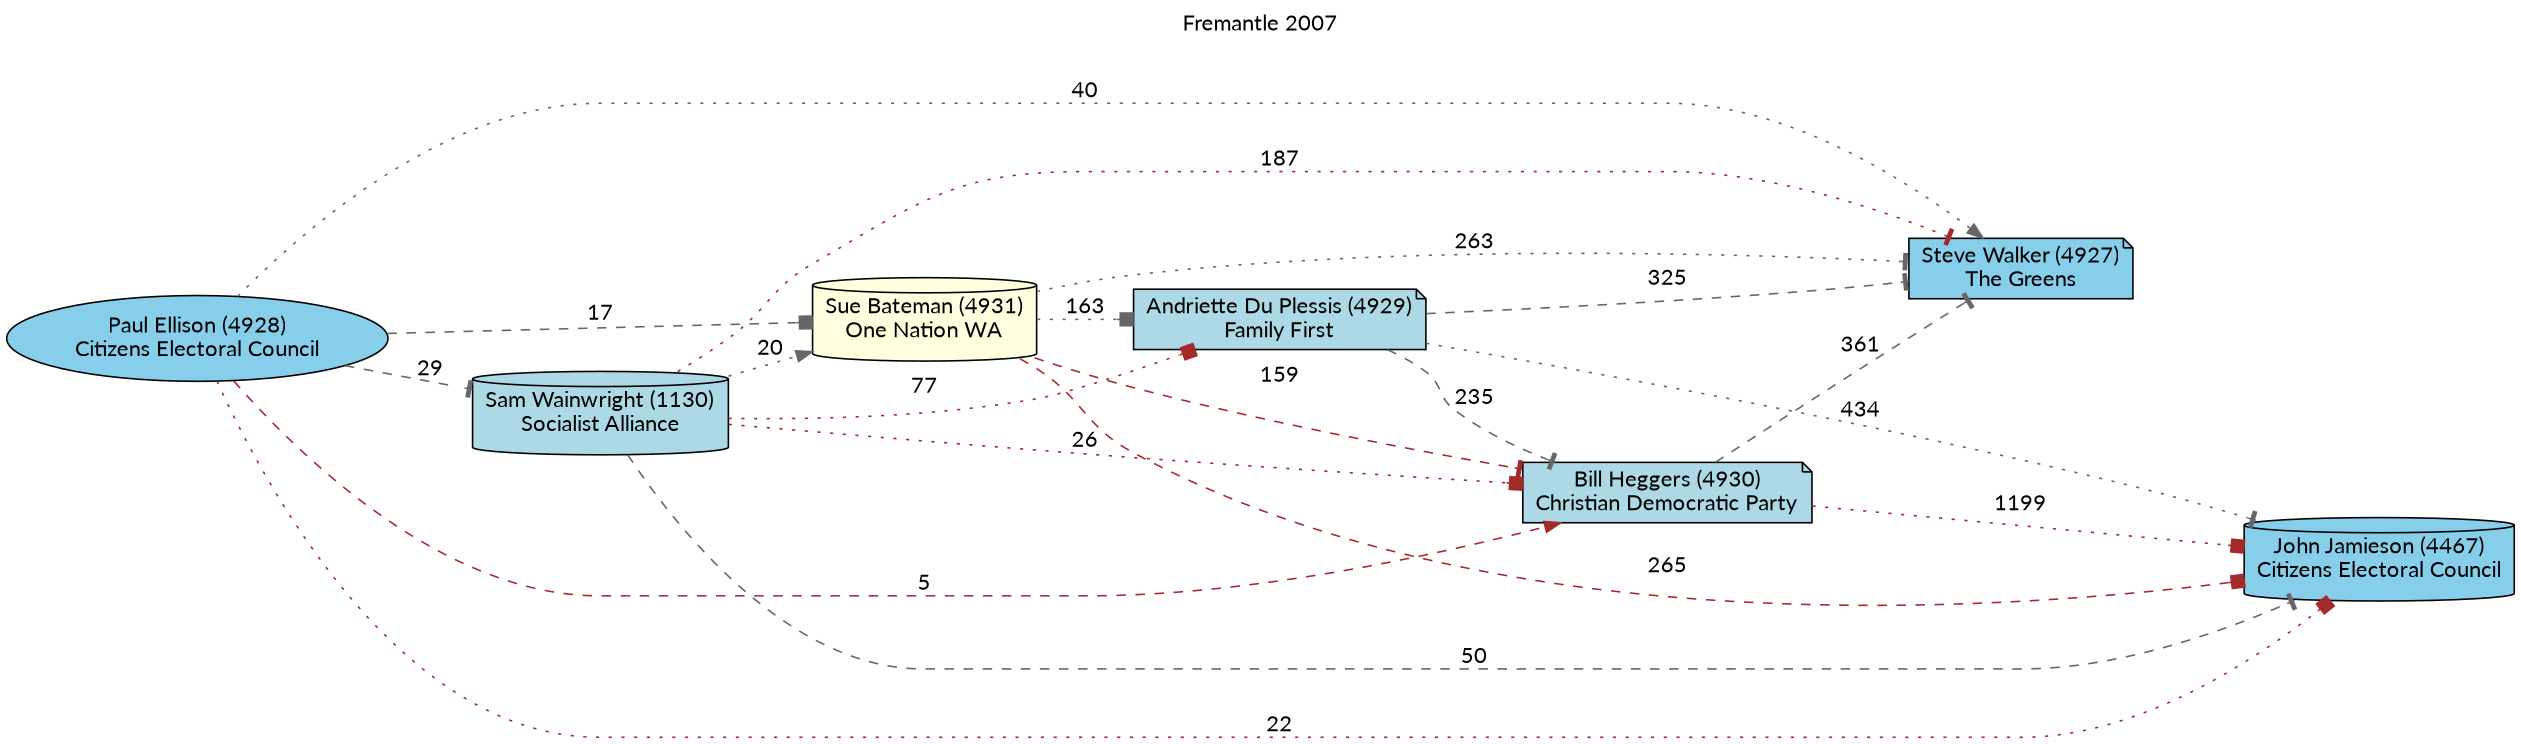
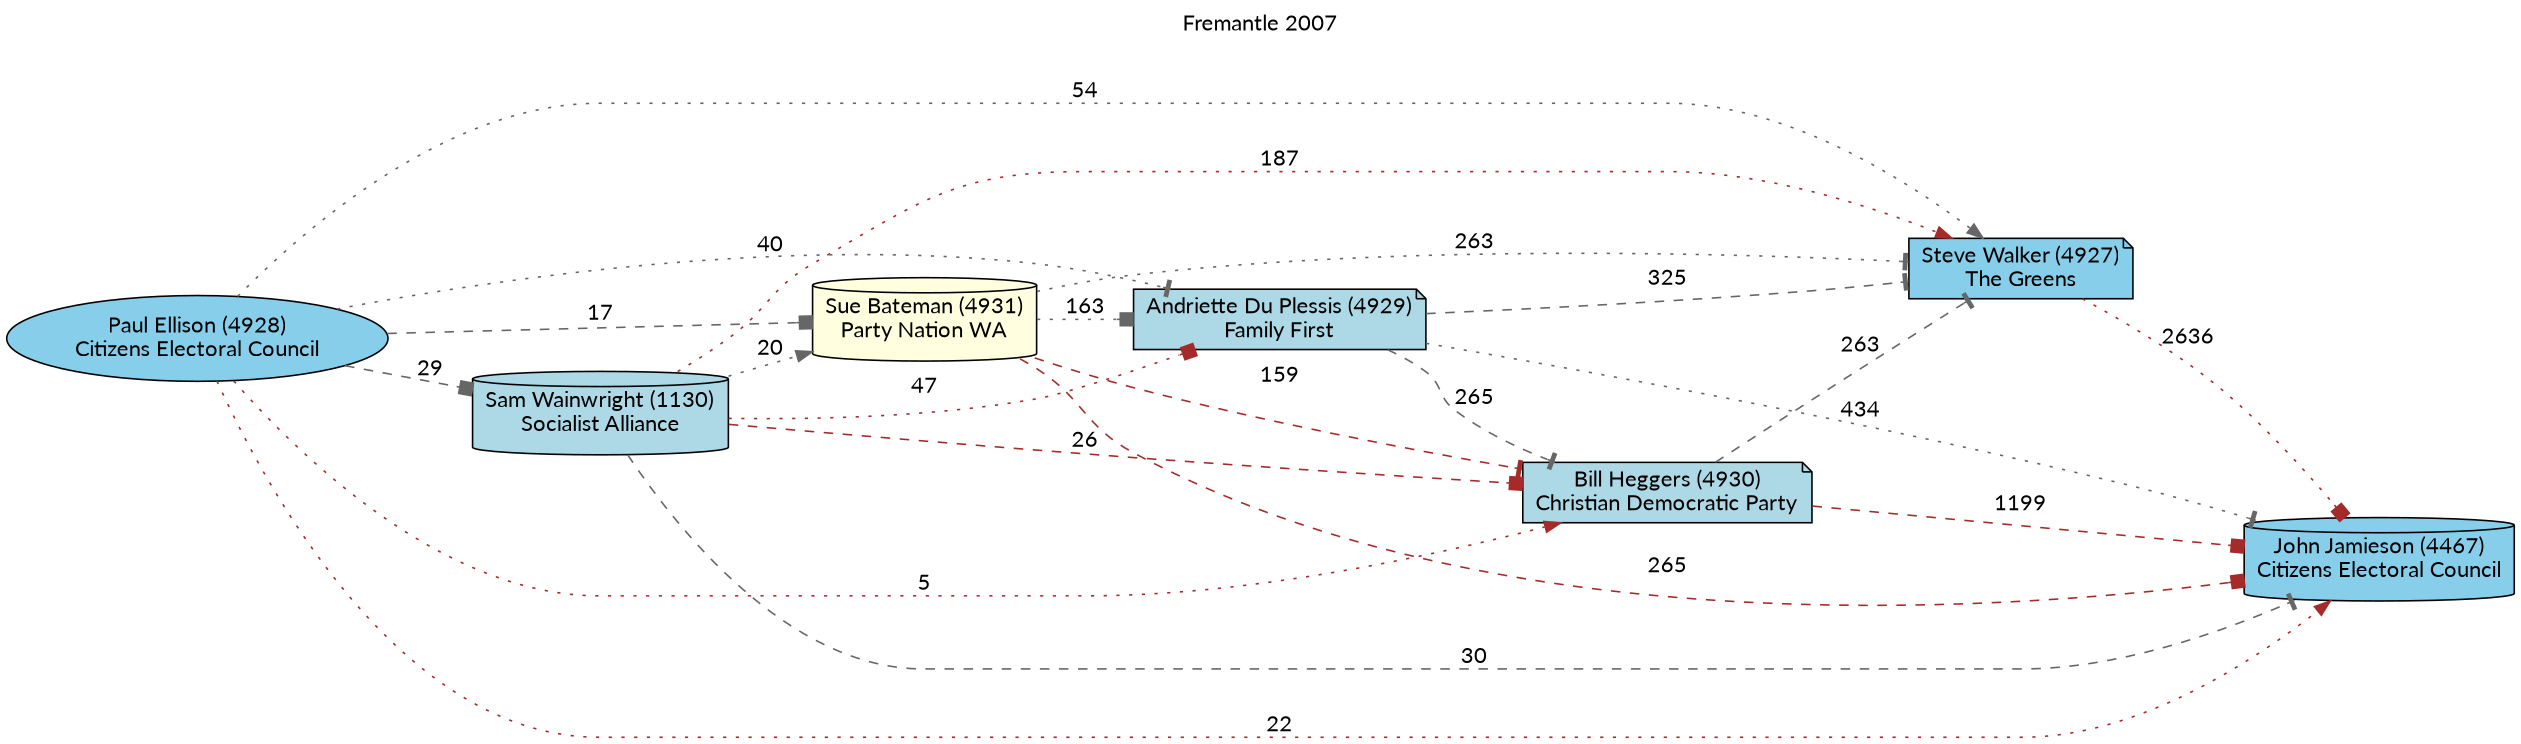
  digraph {
    fontname=Lato
    label="Fremantle 2007"
    labelloc=t
    mclimit=10
    rankdir=LR
    node [fillcolor=skyblue fontname=Lato shape=cylinder style=filled]
    edge [arrowhead=box color=gray40 fontname=Lato style=dotted]
    n1 [label="John Jamieson (4467)\nCitizens Electoral Council"]
    n2 [label="Steve Walker (4927)\nThe Greens" shape=note]
    n3 [fillcolor=lightblue label="Bill Heggers (4930)\nChristian Democratic Party" shape=note]
    n4 [fillcolor=lightblue label="Andriette Du Plessis (4929)\nFamily First" shape=note]
-   n5 [fillcolor=lightyellow label="Sue Bateman (4931)\nOne Nation WA"]
+   n5 [fillcolor=lightyellow label="Sue Bateman (4931)\nParty Nation WA"]
    n6 [fillcolor=lightblue label="Sam Wainwright (1130)\nSocialist Alliance"]
    n7 [label="Paul Ellison (4928)\nCitizens Electoral Council" shape=ellipse]
-   n3 -> n1 [color=brown label=1199]
-   n3 -> n2 [arrowhead=tee label=361 style=dashed]
+   n2 -> n1 [color=brown label=2636]
+   n3 -> n1 [color=brown label=1199 style=dashed]
+   n3 -> n2 [arrowhead=tee label=263 style=dashed]
    n4 -> n1 [arrowhead=tee label=434]
    n4 -> n2 [arrowhead=tee label=325 style=dashed]
-   n4 -> n3 [arrowhead=tee label=235 style=dashed]
+   n4 -> n3 [arrowhead=tee label=265 style=dashed]
    n5 -> n1 [color=brown label=265 style=dashed]
    n5 -> n2 [arrowhead=tee label=263]
    n5 -> n3 [arrowhead=tee color=brown label=159 style=dashed]
    n5 -> n4 [label=163]
-   n6 -> n1 [arrowhead=tee label=50 style=dashed]
-   n6 -> n2 [arrowhead=tee color=brown label=187]
-   n6 -> n3 [color=brown label=26]
-   n6 -> n4 [color=brown label=77]
+   n6 -> n1 [arrowhead=tee label=30 style=dashed]
+   n6 -> n2 [arrowhead=normal color=brown label=187]
+   n6 -> n3 [color=brown label=26 style=dashed]
+   n6 -> n4 [color=brown label=47]
    n6 -> n5 [arrowhead=normal label=20]
-   n7 -> n1 [color=brown label=22]
-   n7 -> n2 [arrowhead=normal label=40]
-   n7 -> n3 [arrowhead=normal color=brown label=5 style=dashed]
+   n7 -> n1 [arrowhead=normal color=brown label=22]
+   n7 -> n2 [arrowhead=normal label=54]
+   n7 -> n3 [arrowhead=normal color=brown label=5]
+   n7 -> n4 [arrowhead=tee label=40]
    n7 -> n5 [label=17 style=dashed]
-   n7 -> n6 [arrowhead=tee label=29 style=dashed]
+   n7 -> n6 [label=29 style=dashed]
  }
